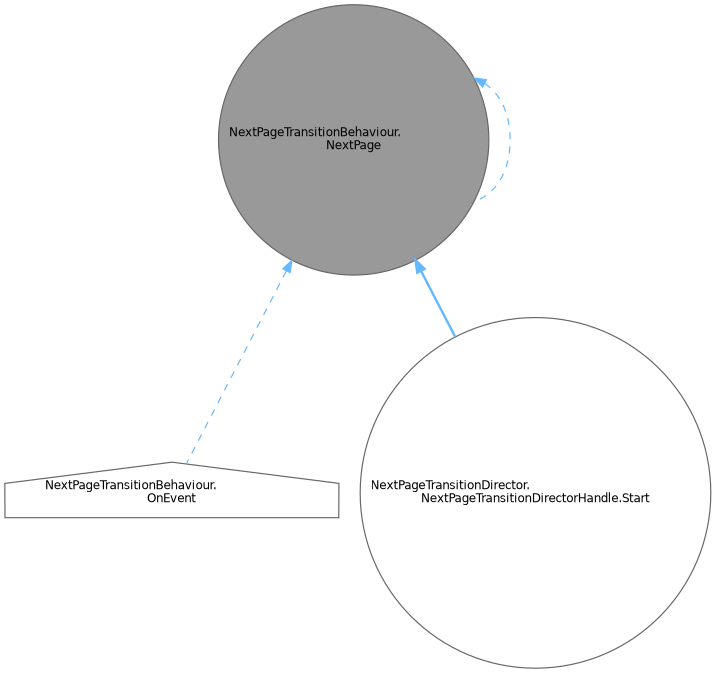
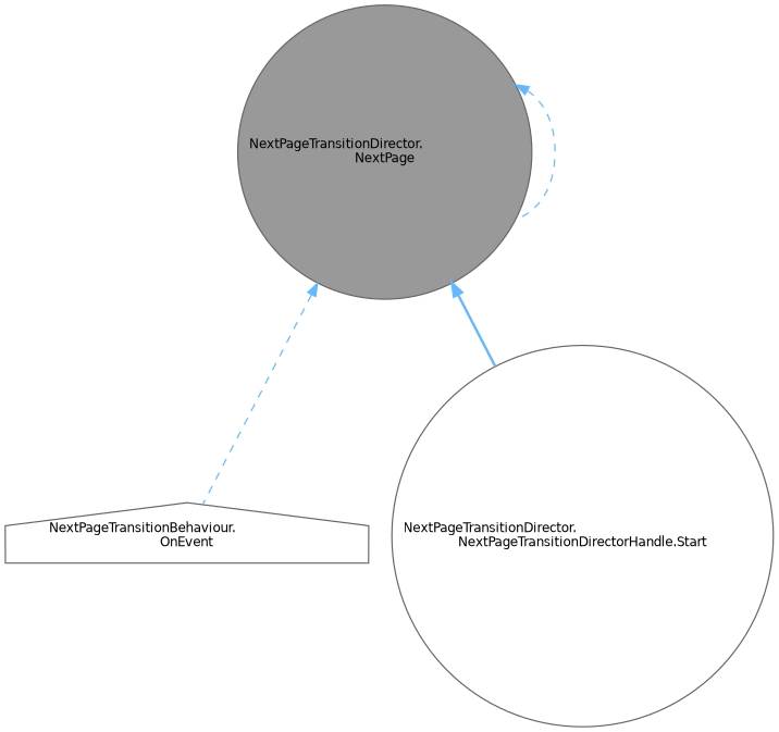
  digraph {
    rankdir=TB
    node [color=grey40 fillcolor=white fontname=Helvetica fontsize=10 shape=circle style=filled]
    edge [color=steelblue1 dir=back fontname=Helvetica fontsize=10 labelfontname=Helvetica labelfontsize=10 style=dashed]
-   n1 [color=gray40 fillcolor=grey60 fontcolor=black height=0.2 label="NextPageTransitionBehaviour.\lNextPage" width=0.4]
+   n1 [color=gray40 fillcolor=grey60 fontcolor=black height=0.2 label="NextPageTransitionDirector.\lNextPage" width=0.4]
    n2 [height=0.2 label="NextPageTransitionBehaviour.\lOnEvent" shape=house width=0.4]
    n3 [height=0.2 label="NextPageTransitionDirector.\lNextPageTransitionDirectorHandle.Start" width=0.4]
    n1 -> n1
    n1 -> n2
    n1 -> n3 [style=bold]
  }
